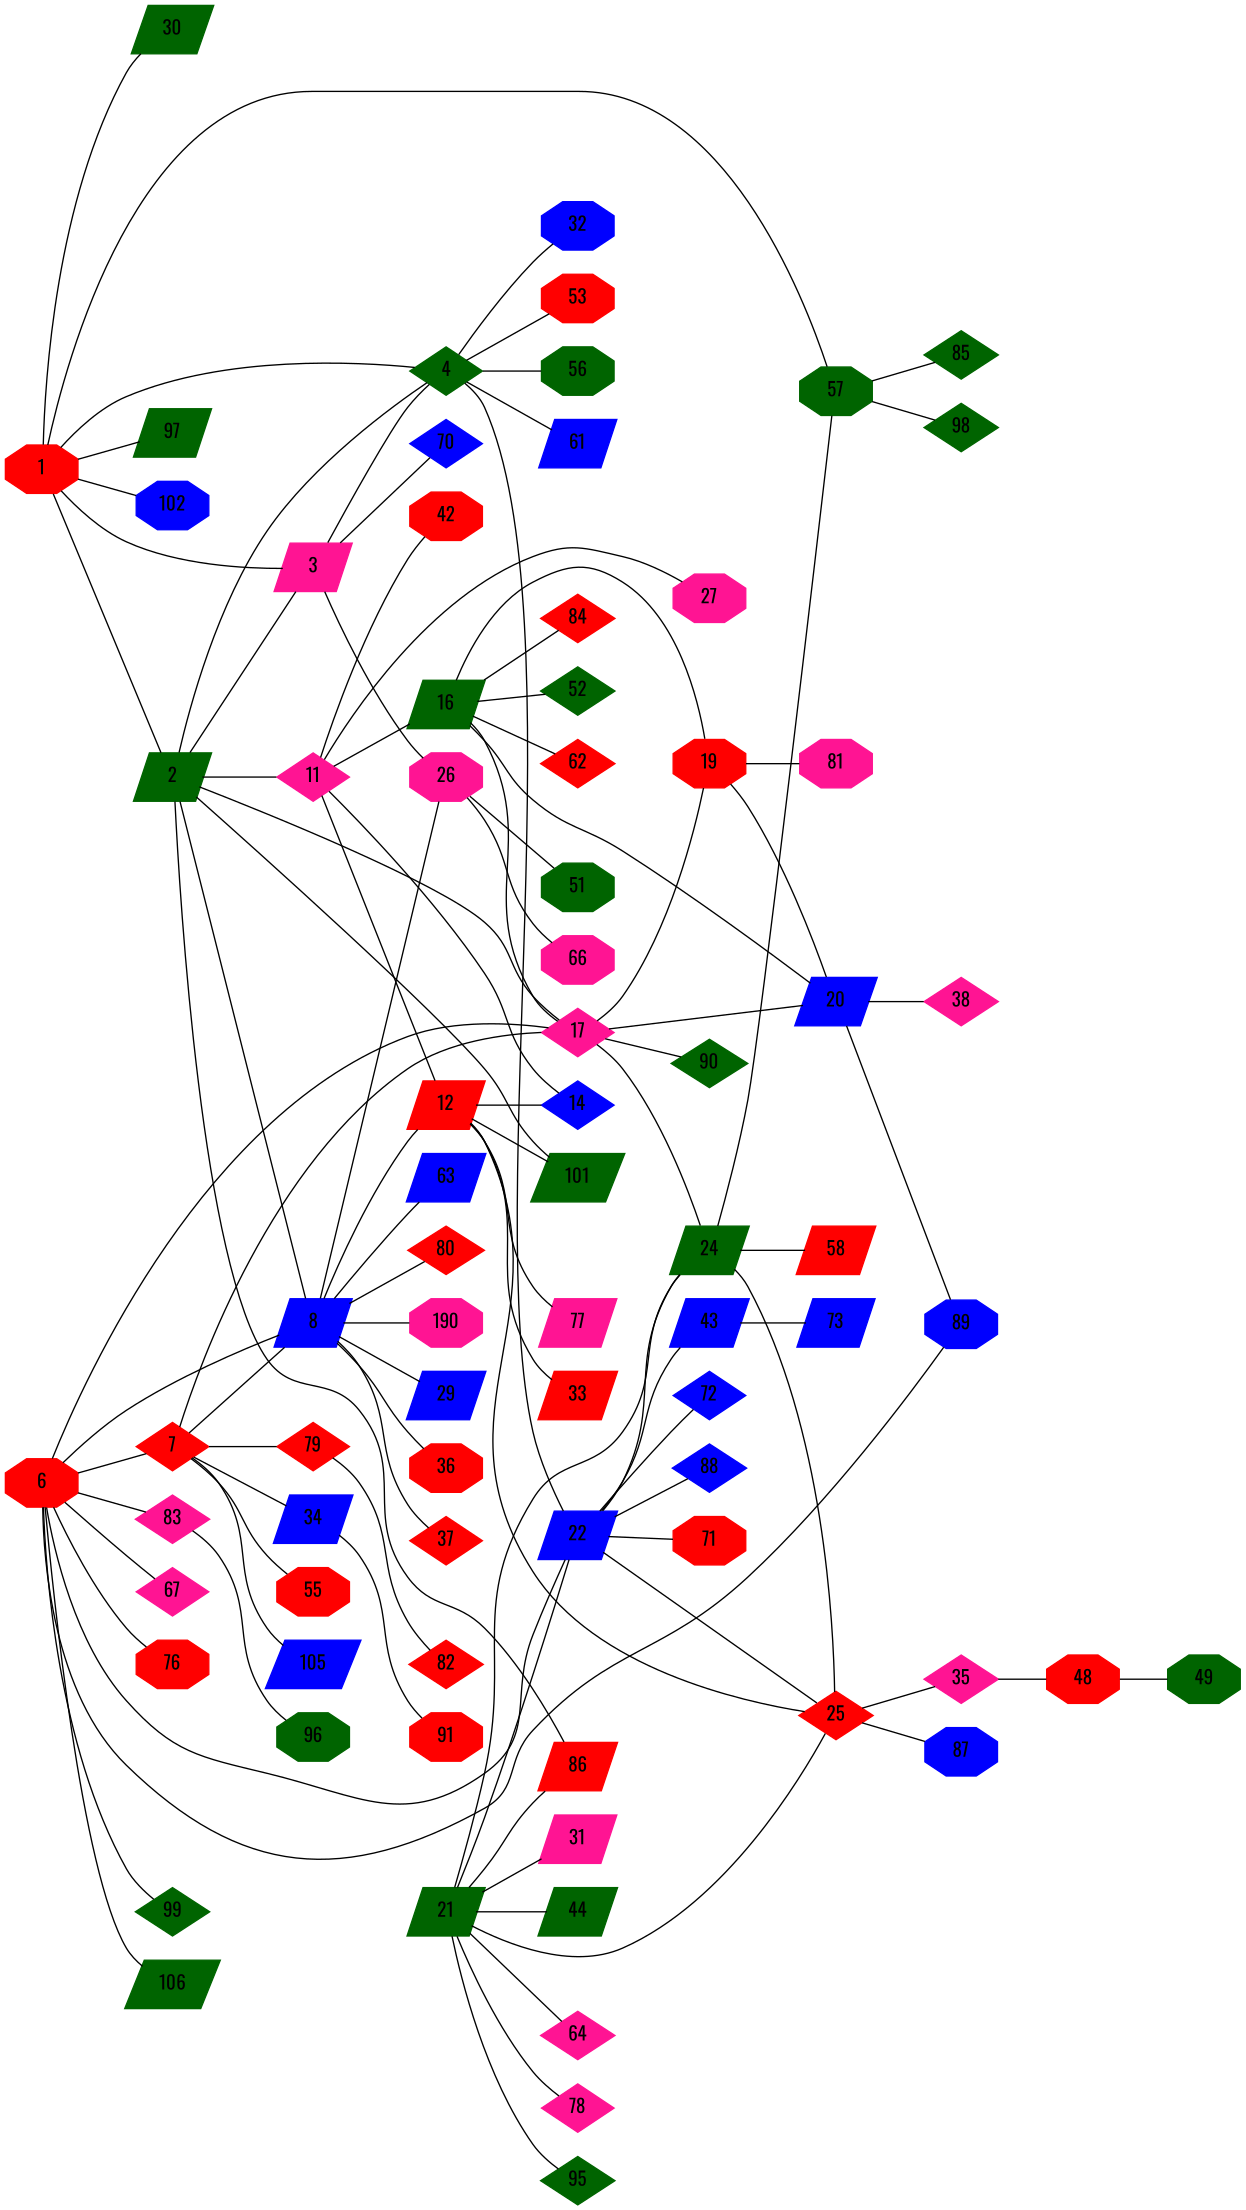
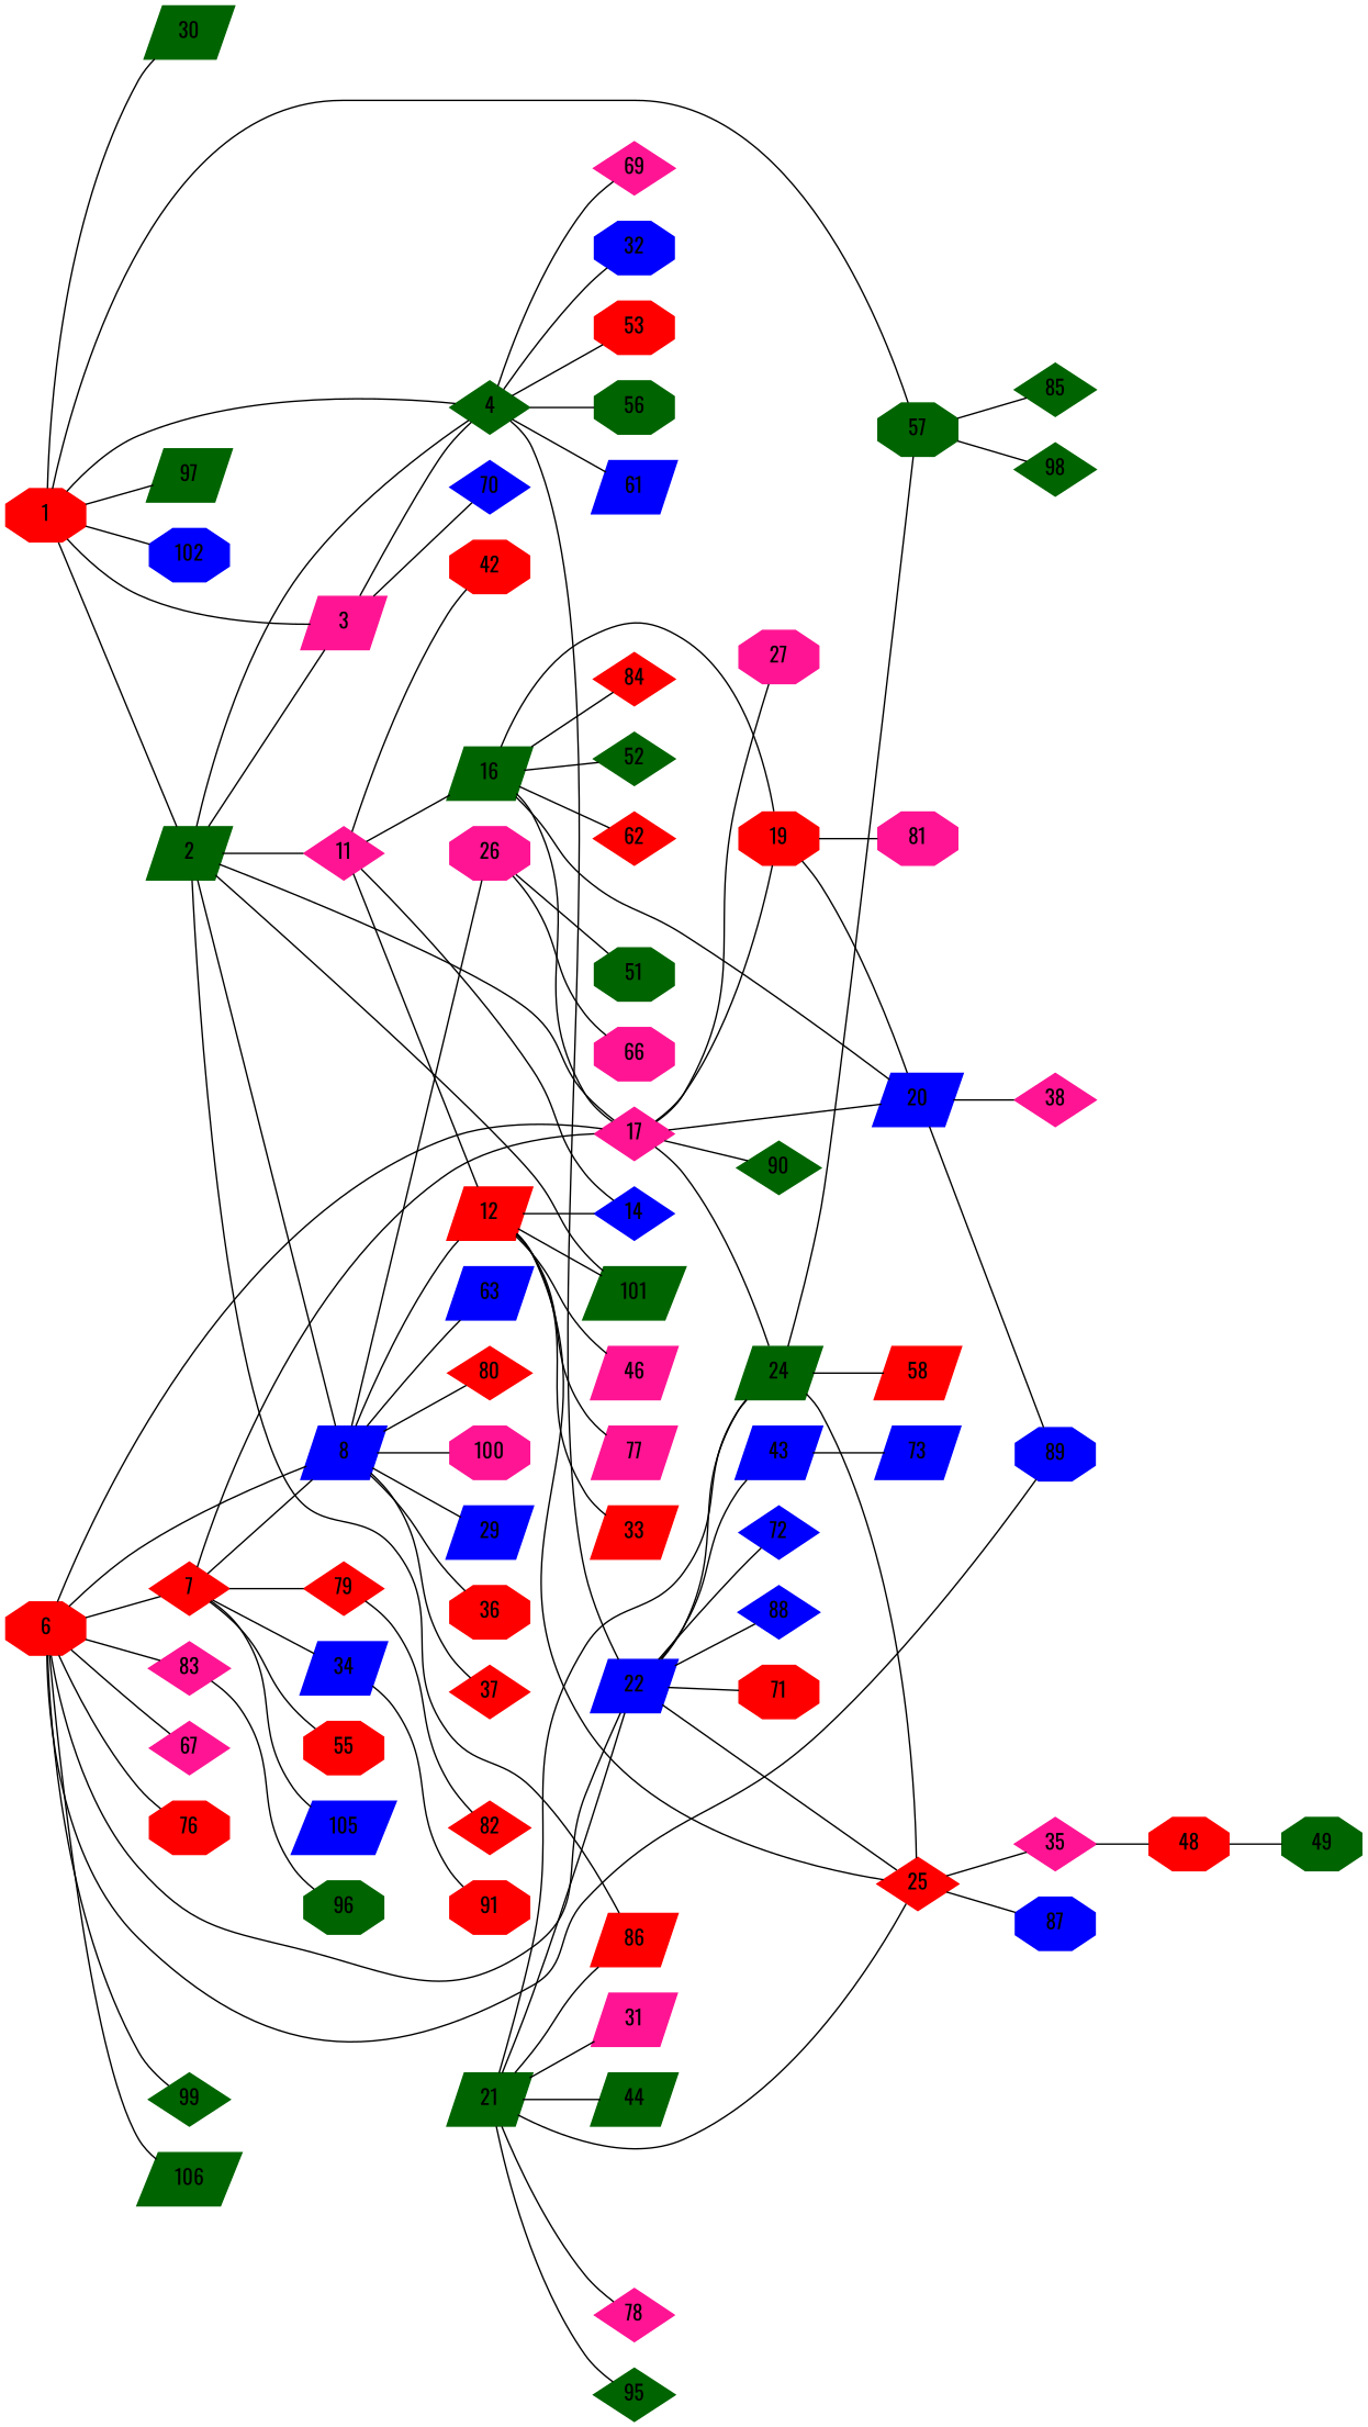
  graph {
    fontname=Oswald
    rankdir=LR
    node [color=red fontname=Oswald shape=diamond style=filled]
    edge [fontname=Oswald]
    1 [shape=octagon super="+5"]
    2 [color=darkgreen shape=parallelogram super="+75"]
    3 [color=deeppink shape=parallelogram super="+78"]
    4 [color=darkgreen super="+45"]
    30 [color=darkgreen shape=parallelogram]
    57 [color=darkgreen shape=octagon super="+59"]
    97 [color=darkgreen shape=parallelogram]
    102 [color=blue shape=octagon]
    8 [color=blue shape=parallelogram super="+9"]
    11 [color=deeppink super="+13"]
    17 [color=deeppink super="+18"]
    86 [shape=parallelogram]
    101 [color=darkgreen shape=parallelogram]
    26 [color=deeppink shape=octagon super="+54"]
    70 [color=blue]
    22 [color=blue shape=parallelogram super="+28"]
    32 [color=blue shape=octagon]
    53 [shape=octagon]
    56 [color=darkgreen shape=octagon]
    61 [color=blue shape=parallelogram]
+   69 [color=deeppink]
    85 [color=darkgreen]
    98 [color=darkgreen]
    12 [shape=parallelogram super="+15"]
    29 [color=blue shape=parallelogram super="+50"]
    36 [shape=octagon]
    37
    63 [color=blue shape=parallelogram]
    80
-   100 [color=deeppink shape=octagon label=190]
+   100 [color=deeppink shape=octagon]
    14 [color=blue super="+65"]
    16 [color=darkgreen shape=parallelogram super="+41"]
    27 [color=deeppink shape=octagon]
    42 [shape=octagon]
    19 [shape=octagon]
    20 [color=blue shape=parallelogram super="+104"]
    24 [color=darkgreen shape=parallelogram super="+94"]
    90 [color=darkgreen]
    51 [color=darkgreen shape=octagon]
    66 [color=deeppink shape=octagon]
    25 [super="+93"]
    43 [color=blue shape=parallelogram super="+47"]
    71 [shape=octagon]
    72 [color=blue]
    88 [color=blue]
    6 [shape=octagon super="+10"]
    7 [super="+103"]
    n48 [color=deeppink label=67]
    76 [shape=octagon]
    83 [color=deeppink]
    89 [color=blue shape=octagon]
    99 [color=darkgreen]
    106 [color=darkgreen shape=parallelogram]
    34 [color=blue shape=parallelogram]
    55 [shape=octagon]
    79
    105 [color=blue shape=parallelogram]
    96 [color=darkgreen shape=octagon]
    91 [shape=octagon]
    82
    33 [shape=parallelogram super="+92"]
+   46 [color=deeppink shape=parallelogram]
    77 [color=deeppink shape=parallelogram]
    52 [color=darkgreen]
    62 [super="+68"]
    84
    35 [color=deeppink super="+39"]
    87 [color=blue shape=octagon]
    81 [color=deeppink shape=octagon]
    38 [color=deeppink]
    58 [shape=parallelogram]
    21 [color=darkgreen shape=parallelogram super="+23"]
    31 [color=deeppink shape=parallelogram]
    44 [color=darkgreen shape=parallelogram]
-   64 [color=deeppink]
    n76 [color=deeppink label=78]
    95 [color=darkgreen]
    73 [color=blue shape=parallelogram]
    48 [shape=octagon super="+67"]
    49 [color=darkgreen shape=octagon]
    1 -- 2 [weight=2]
    1 -- 3 [weight=2]
    1 -- 4 [weight=2]
    1 -- 30
    1 -- 57
    1 -- 97
    1 -- 102
    2 -- 3
    2 -- 4
    2 -- 8
    2 -- 11
    2 -- 17
    2 -- 86
    2 -- 101
    3 -- 4
-   3 -- 26
    3 -- 70
    4 -- 22
    4 -- 32
    4 -- 53
    4 -- 56
    4 -- 61
+   4 -- 69
    57 -- 85
    57 -- 98
    8 -- 26
    8 -- 12
    8 -- 29
    8 -- 36
    8 -- 37
    8 -- 63
    8 -- 80
    8 -- 100
    11 -- 12 [weight=4]
    11 -- 14 [weight=2]
    11 -- 16
-   11 -- 27
+   17 -- 27
    11 -- 42
    17 -- 19 [weight=2]
    17 -- 20 [weight=2]
    17 -- 24
    17 -- 90
    26 -- 51
    26 -- 66
    22 -- 24
    22 -- 25
    22 -- 43
    22 -- 71
    22 -- 72
    22 -- 88
    12 -- 101
    12 -- 14 [weight=2]
    12 -- 25
    12 -- 33
+   12 -- 46
    12 -- 77
    16 -- 17 [weight=2]
    16 -- 19
    16 -- 20
    16 -- 52
    16 -- 62
    16 -- 84
    19 -- 20
    19 -- 81
    20 -- 89
    20 -- 38
    24 -- 57
    24 -- 25
    24 -- 58
    25 -- 35
    25 -- 87
    43 -- 73
    6 -- 8 [weight=4]
    6 -- 17
    6 -- 22
    6 -- 7 [weight=2]
    6 -- n48
    6 -- 76
    6 -- 83
    6 -- 89
    6 -- 99
    6 -- 106
    7 -- 8 [weight=2]
    7 -- 17
    7 -- 34
    7 -- 55
    7 -- 79
    7 -- 105
    83 -- 96
    34 -- 91
    79 -- 82
    35 -- 48
    21 -- 86
    21 -- 22 [weight=2]
    21 -- 24 [weight=2]
    21 -- 25 [weight=2]
    21 -- 31
    21 -- 44
-   21 -- 64
    21 -- n76
    21 -- 95
    48 -- 49
  }
